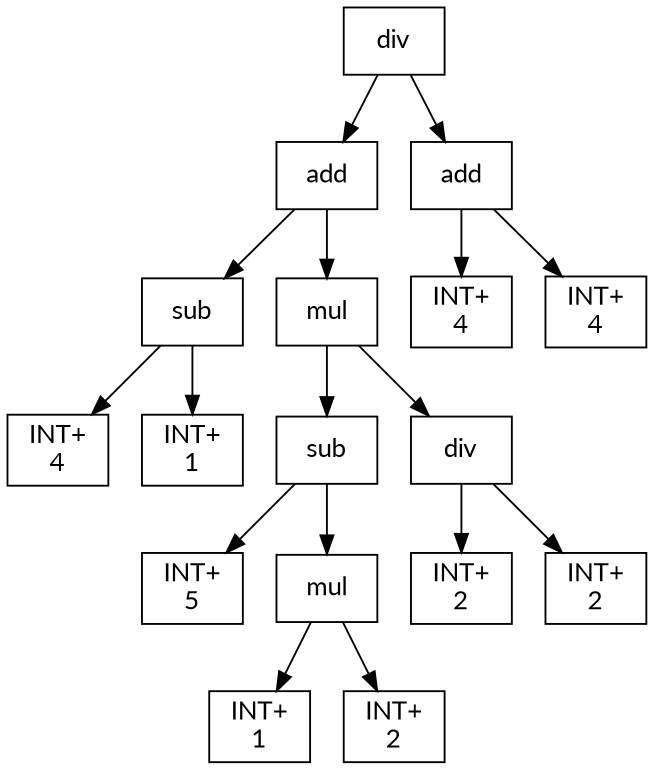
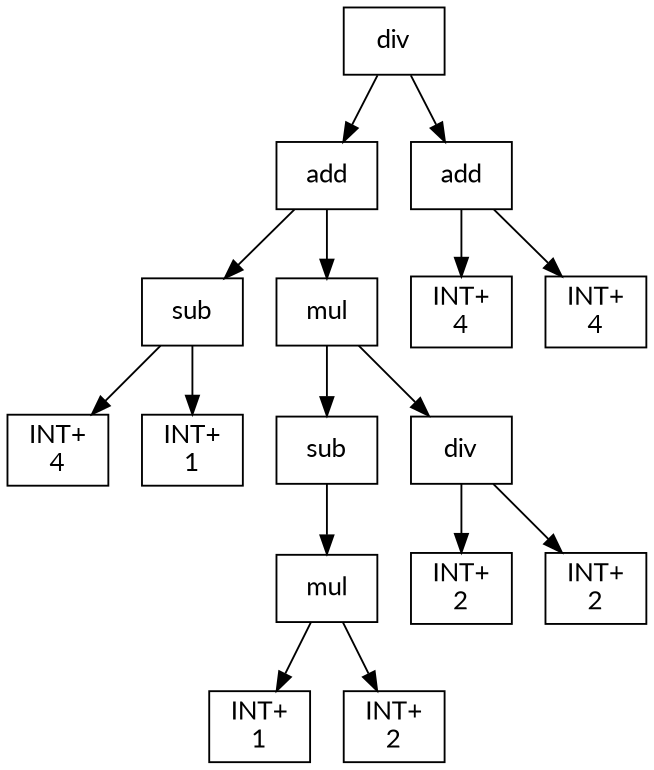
  digraph {
    fontname=Lato
    node [shape=box fontname=Lato]
    edge [fontname=Lato]
    n1 [label=div]
    n2 [label=add]
    n3 [label=add]
    n4 [label=sub]
    n5 [label=mul]
    n6 [label="INT+\n4"]
    n7 [label="INT+\n1"]
    n8 [label=sub]
    n9 [label=div]
-   n10 [label="INT+\n5"]
    n11 [label=mul]
    n12 [label="INT+\n1"]
    n13 [label="INT+\n2"]
    n14 [label="INT+\n2"]
    n15 [label="INT+\n2"]
    n16 [label="INT+\n4"]
    n17 [label="INT+\n4"]
    n1 -> n2
    n1 -> n3
    n2 -> n4
    n2 -> n5
    n3 -> n16
    n3 -> n17
    n4 -> n6
    n4 -> n7
    n5 -> n8
    n5 -> n9
-   n8 -> n10
    n8 -> n11
    n9 -> n14
    n9 -> n15
    n11 -> n12
    n11 -> n13
  }
